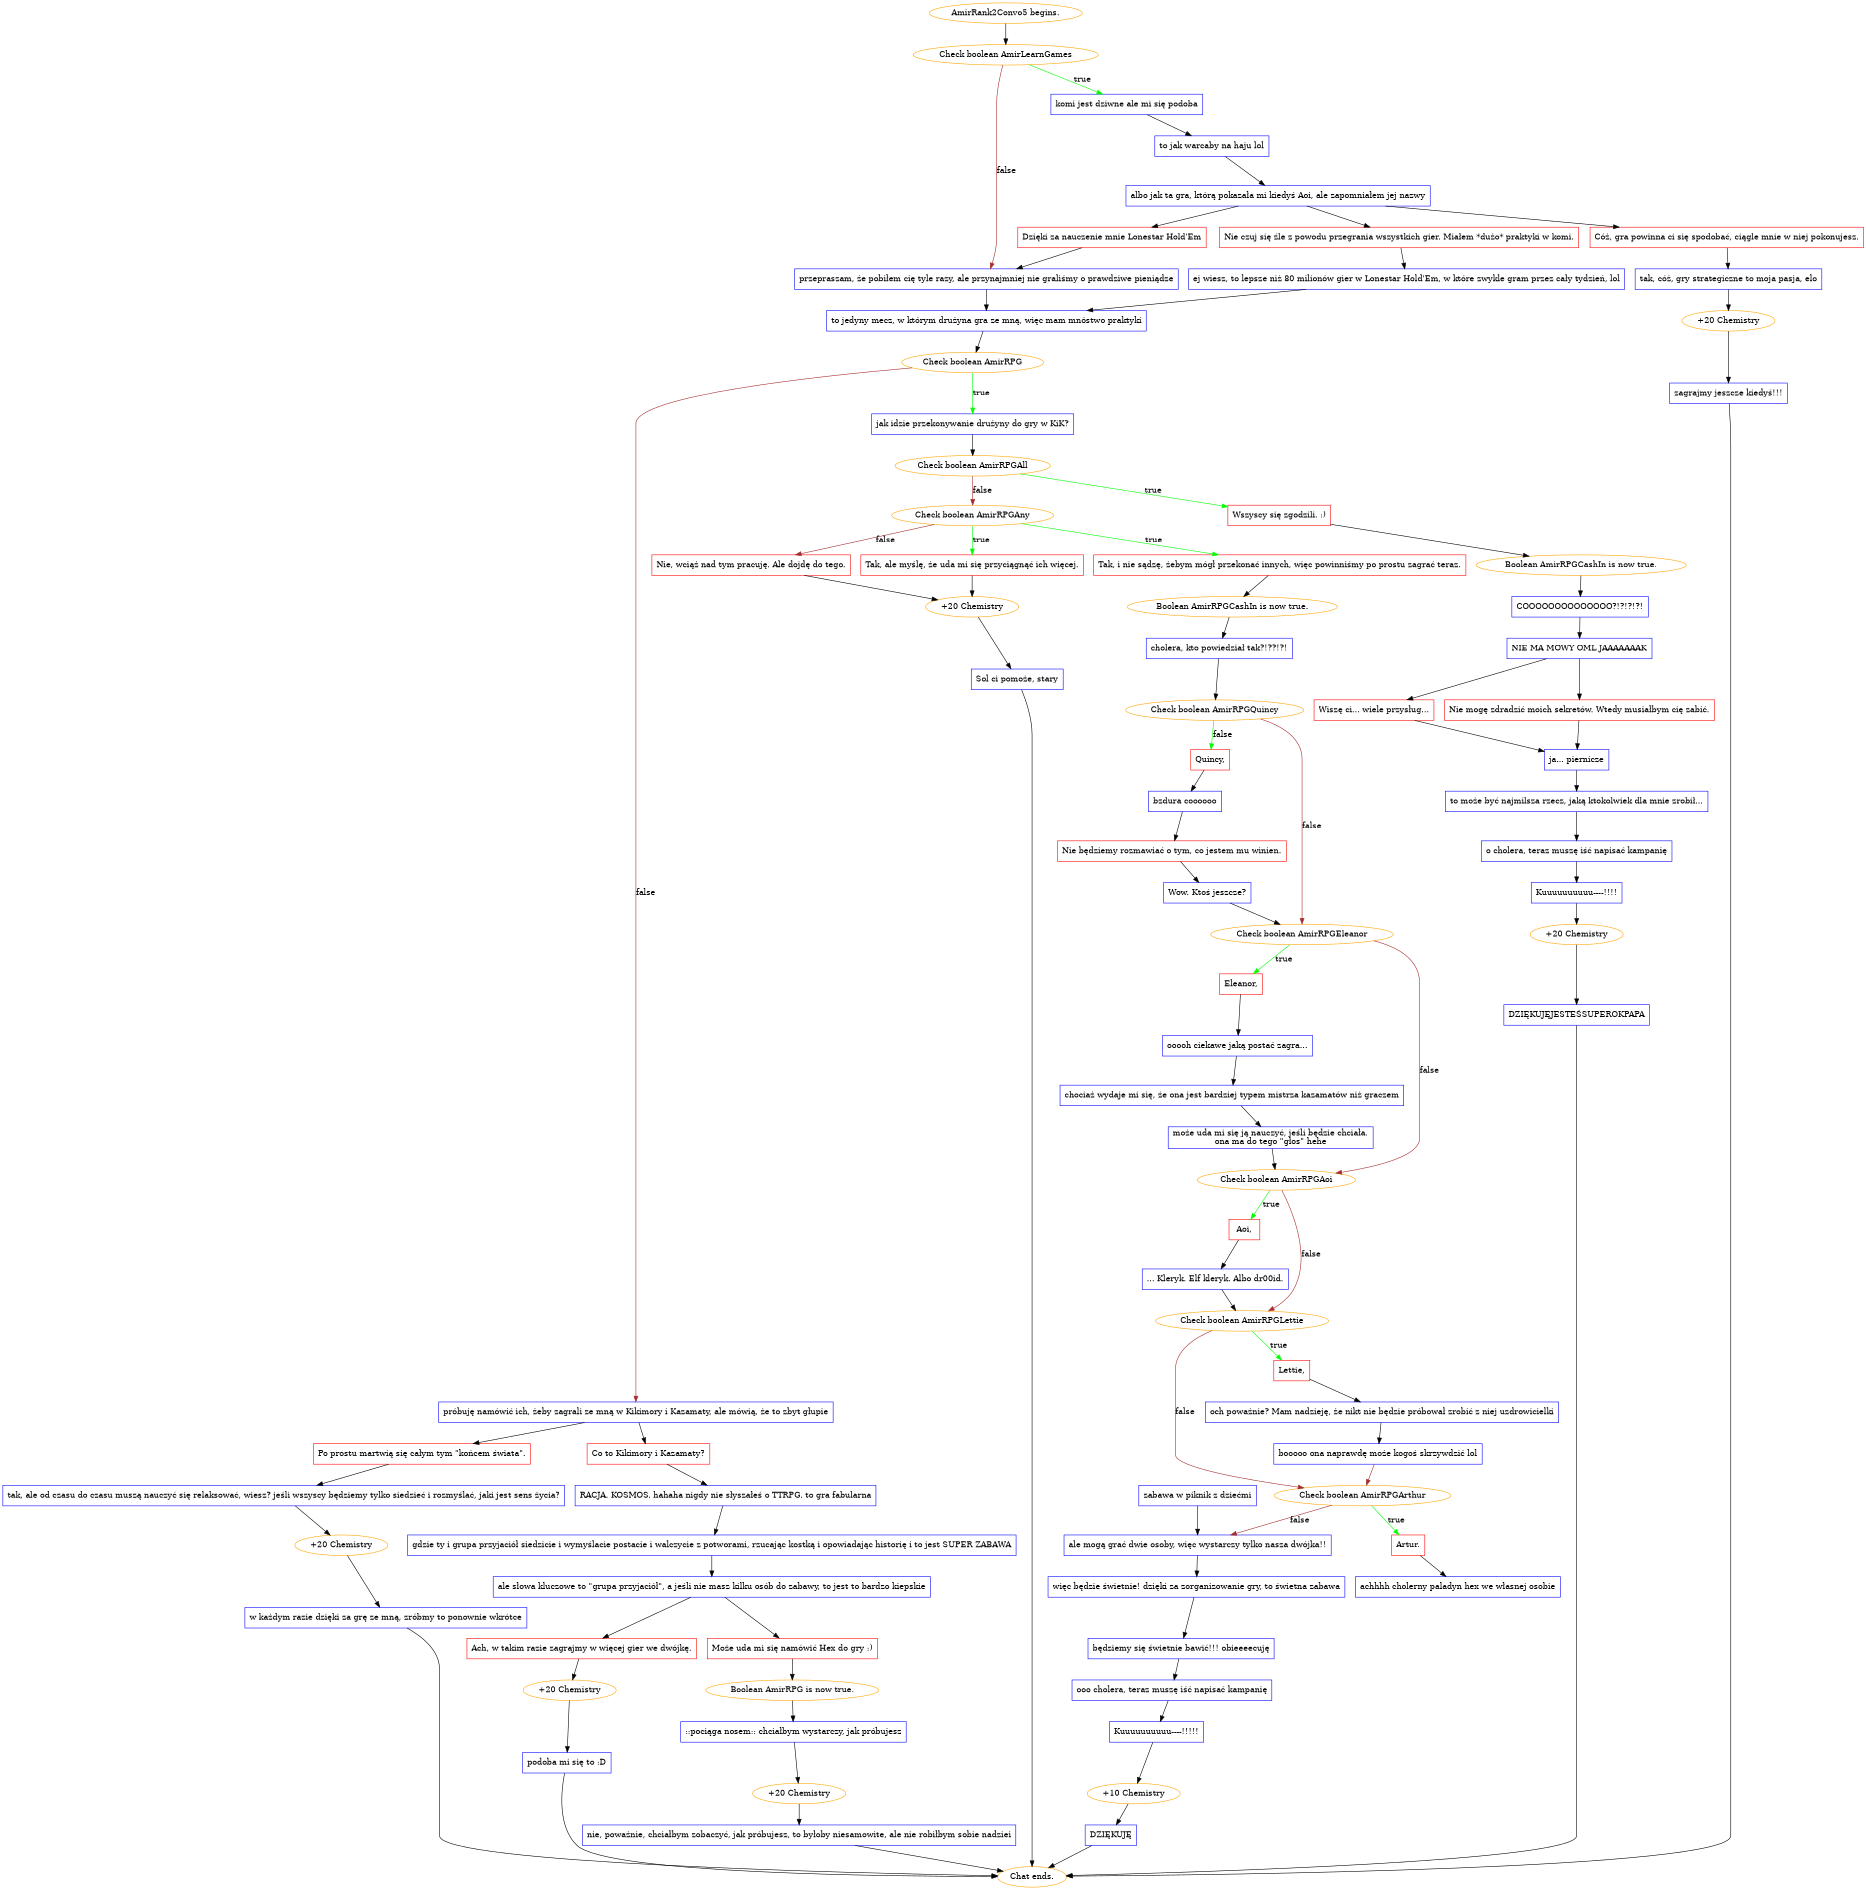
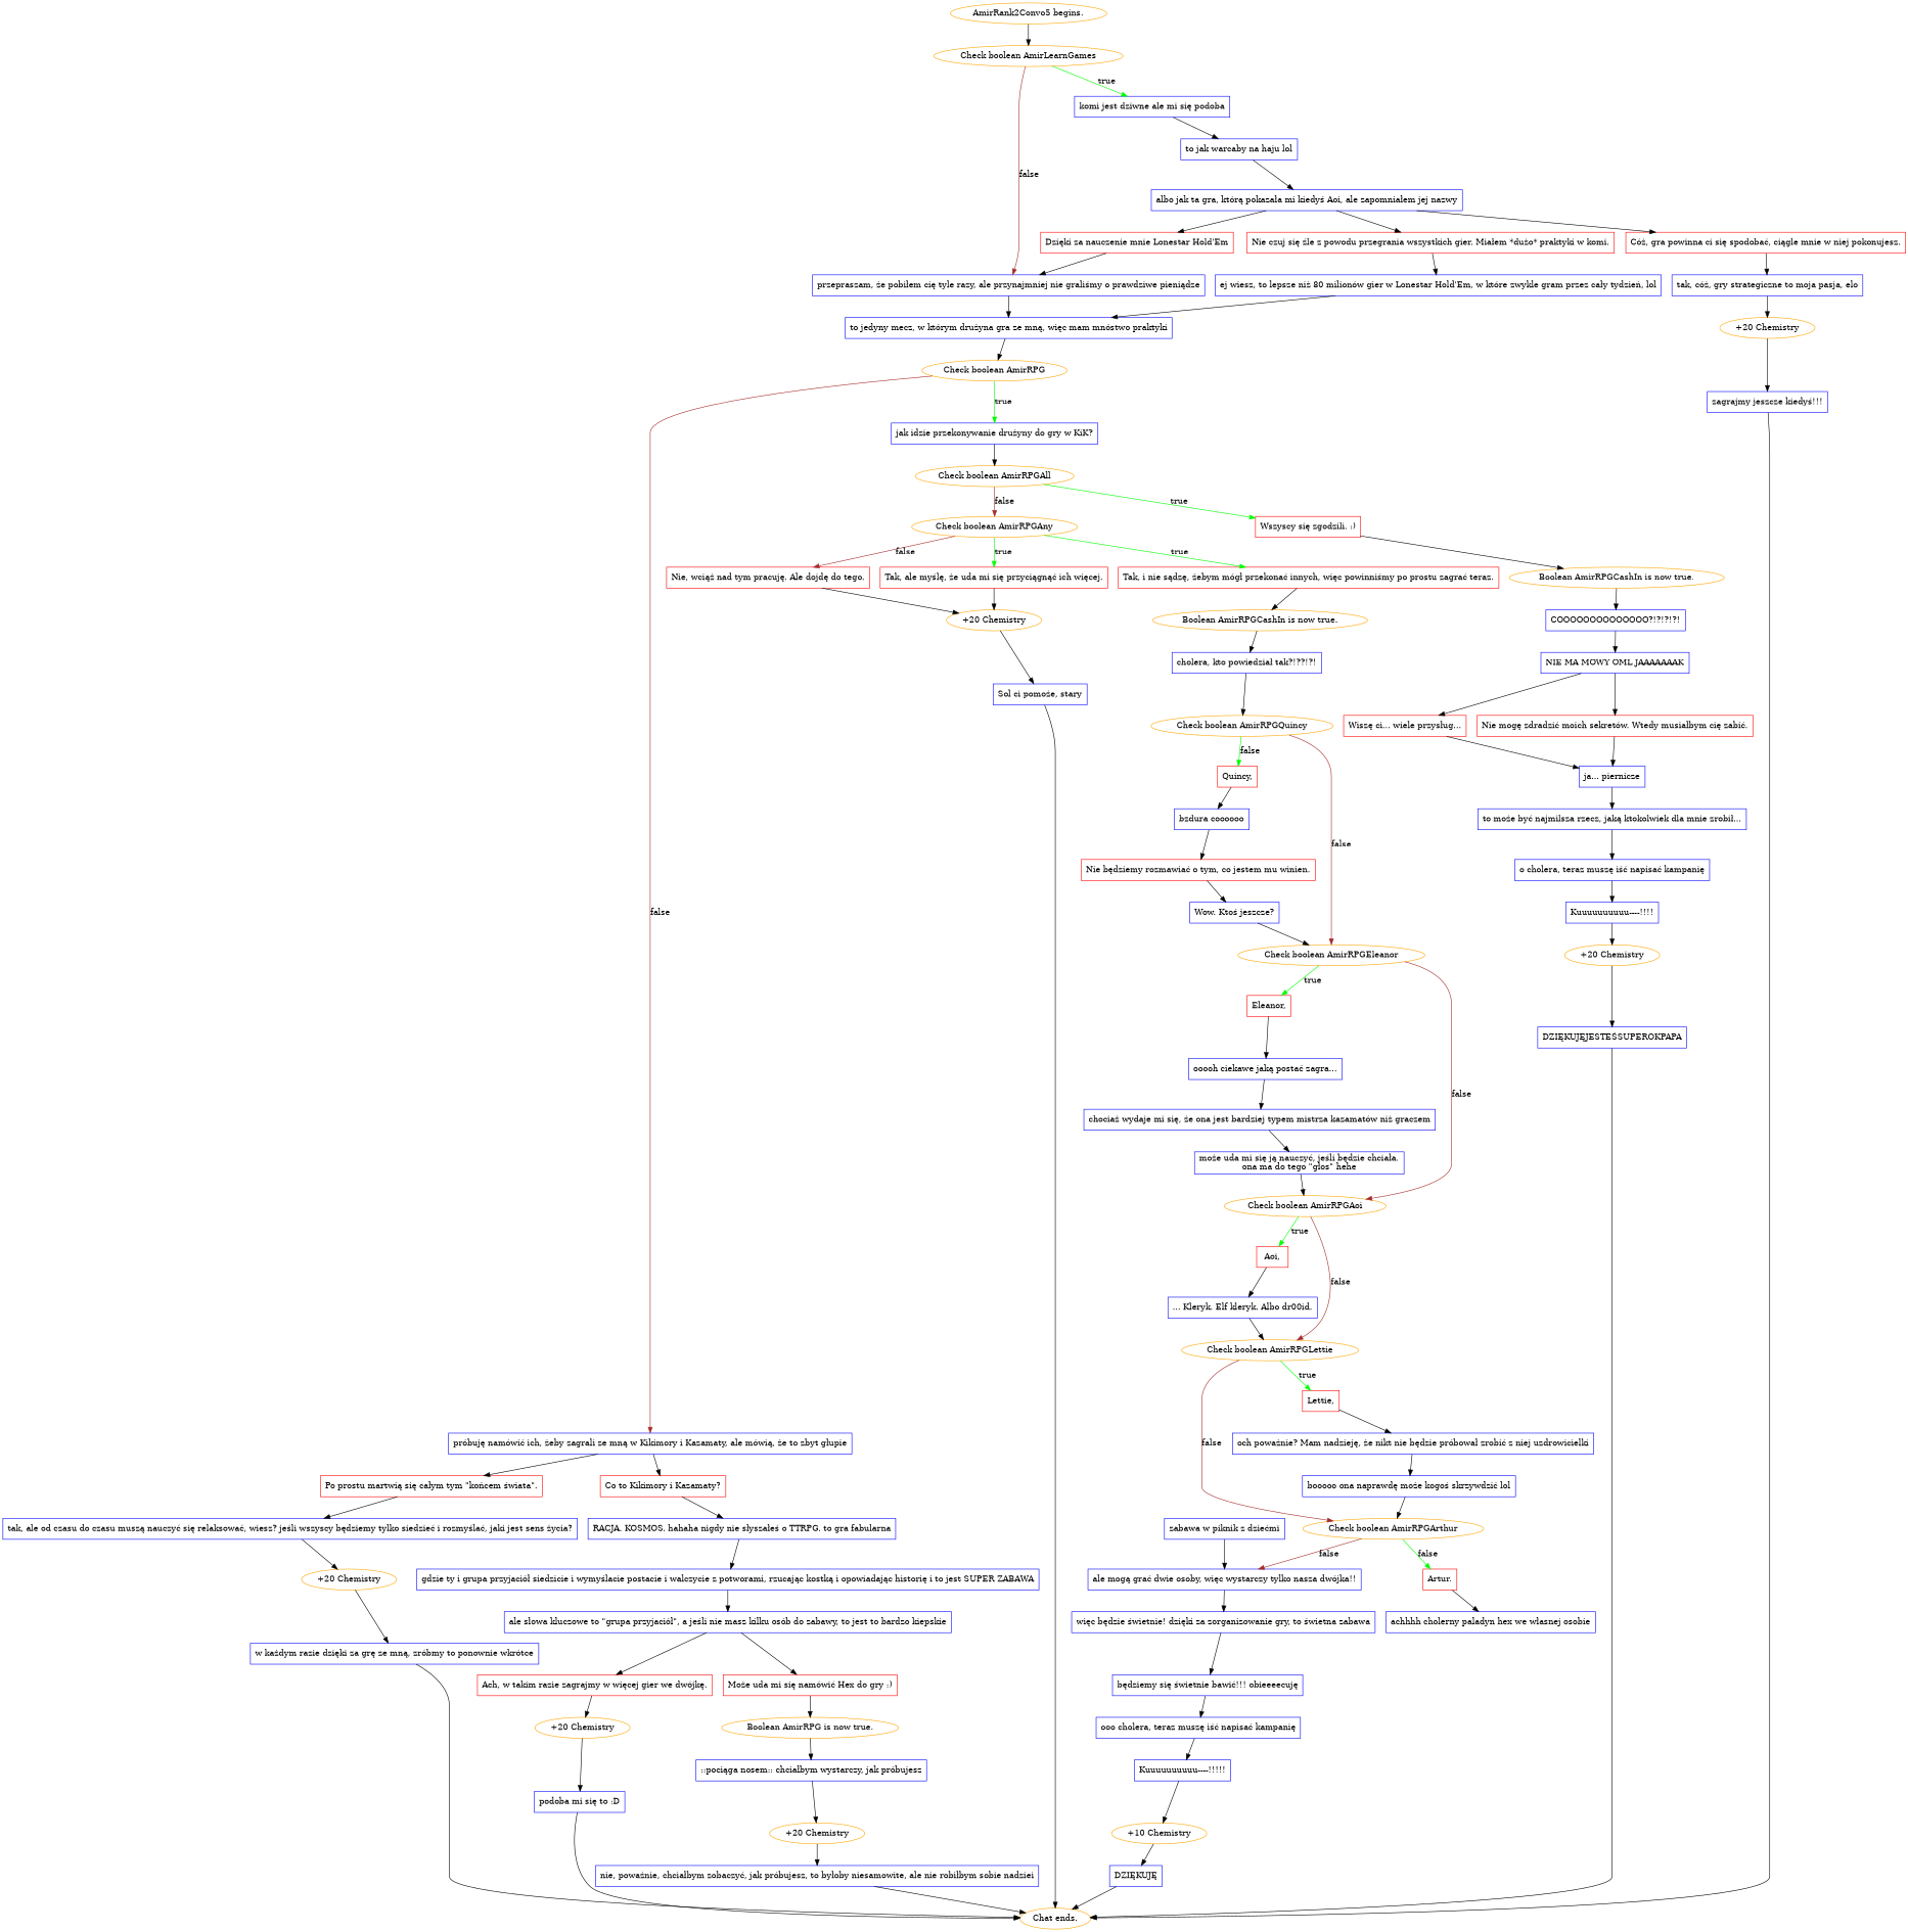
  digraph {
    node [color=blue shape=box]
    "AmirRank2Convo5 begins." [color=orange shape=""]
    n2 [color=orange label="Check boolean AmirLearnGames" shape=""]
    n3 [label="komi jest dziwne ale mi się podoba"]
    n4 [label="przepraszam, że pobiłem cię tyle razy, ale przynajmniej nie graliśmy o prawdziwe pieniądze"]
    n5 [label="to jak warcaby na haju lol"]
    n6 [label="to jedyny mecz, w którym drużyna gra ze mną, więc mam mnóstwo praktyki"]
    n7 [label="albo jak ta gra, którą pokazała mi kiedyś Aoi, ale zapomniałem jej nazwy"]
    n8 [color=orange label="Check boolean AmirRPG" shape=""]
    n9 [color=red label="Cóż, gra powinna ci się spodobać, ciągle mnie w niej pokonujesz."]
    n10 [color=red label="Nie czuj się źle z powodu przegrania wszystkich gier. Miałem *dużo* praktyki w komi."]
    n11 [color=red label="Dzięki za nauczenie mnie Lonestar Hold'Em"]
    n12 [label="jak idzie przekonywanie drużyny do gry w KiK?"]
    n13 [label="próbuję namówić ich, żeby zagrali ze mną w Kikimory i Kazamaty, ale mówią, że to zbyt głupie"]
    n14 [label="tak, cóż, gry strategiczne to moja pasja, elo"]
    n15 [label="ej wiesz, to lepsze niż 80 milionów gier w Lonestar Hold'Em, w które zwykle gram przez cały tydzień, lol"]
    n16 [color=orange label="Check boolean AmirRPGAll" shape=""]
    n17 [color=red label="Co to Kikimory i Kazamaty?"]
    n18 [color=red label="Po prostu martwią się całym tym \"końcem świata\"."]
    n19 [color=orange label="+20 Chemistry" shape=""]
    n20 [color=red label="Wszyscy się zgodzili. :)"]
    n21 [color=orange label="Check boolean AmirRPGAny" shape=""]
    n22 [label="RACJA. KOSMOS. hahaha nigdy nie słyszałeś o TTRPG. to gra fabularna"]
    n23 [label="tak, ale od czasu do czasu muszą nauczyć się relaksować, wiesz? jeśli wszyscy będziemy tylko siedzieć i rozmyślać, jaki jest sens życia?"]
    n24 [label="zagrajmy jeszcze kiedyś!!!"]
    n25 [color=orange label="Boolean AmirRPGCashIn is now true." shape=""]
    n26 [color=red label="Tak, i nie sądzę, żebym mógł przekonać innych, więc powinniśmy po prostu zagrać teraz."]
    n27 [color=red label="Tak, ale myślę, że uda mi się przyciągnąć ich więcej."]
    n28 [color=red label="Nie, wciąż nad tym pracuję. Ale dojdę do tego."]
    n29 [label="gdzie ty i grupa przyjaciół siedzicie i wymyślacie postacie i walczycie z potworami, rzucając kostką i opowiadając historię i to jest SUPER ZABAWA"]
    n30 [color=orange label="+20 Chemistry" shape=""]
    "Chat ends." [color=orange shape=""]
    n32 [label="COOOOOOOOOOOOOO?!?!?!?!"]
    n33 [color=orange label="Boolean AmirRPGCashIn is now true." shape=""]
    n34 [color=orange label="+20 Chemistry" shape=""]
    n35 [label="ale słowa kluczowe to \"grupa przyjaciół\", a jeśli nie masz kilku osób do zabawy, to jest to bardzo kiepskie"]
    n36 [label="w każdym razie dzięki za grę ze mną, zróbmy to ponownie wkrótce"]
    n37 [label="NIE MA MOWY OML JAAAAAAAK"]
    n38 [label="cholera, kto powiedział tak?!??!?!"]
    n39 [label="Sol ci pomoże, stary"]
    n40 [color=red label="Ach, w takim razie zagrajmy w więcej gier we dwójkę."]
    n41 [color=red label="Może uda mi się namówić Hex do gry :)"]
    n42 [color=red label="Wiszę ci... wiele przysług..."]
    n43 [color=red label="Nie mogę zdradzić moich sekretów. Wtedy musiałbym cię zabić."]
    n44 [color=orange label="Check boolean AmirRPGQuincy" shape=""]
    n45 [color=orange label="+20 Chemistry" shape=""]
    n46 [color=orange label="Boolean AmirRPG is now true." shape=""]
    n47 [label="ja... piernicze"]
    n48 [color=red label="Quincy,"]
    n49 [color=orange label="Check boolean AmirRPGEleanor" shape=""]
    n50 [label="podoba mi się to :D"]
    n51 [label="::pociąga nosem:: chciałbym wystarczy, jak próbujesz"]
    n52 [label="to może być najmilsza rzecz, jaką ktokolwiek dla mnie zrobił..."]
    n53 [label="bzdura coooooo"]
    n54 [color=red label="Eleanor,"]
    n55 [color=orange label="Check boolean AmirRPGAoi" shape=""]
    n56 [color=orange label="+20 Chemistry" shape=""]
    n57 [label="o cholera, teraz muszę iść napisać kampanię"]
    n58 [color=red label="Nie będziemy rozmawiać o tym, co jestem mu winien."]
    n59 [label="ooooh ciekawe jaką postać zagra..."]
    n60 [color=red label="Aoi,"]
    n61 [color=orange label="Check boolean AmirRPGLettie" shape=""]
    n62 [label="nie, poważnie, chciałbym zobaczyć, jak próbujesz, to byłoby niesamowite, ale nie robiłbym sobie nadziei"]
    n63 [label="Kuuuuuuuuuu----!!!!"]
    n64 [label="Wow. Ktoś jeszcze?"]
    n65 [label="chociaż wydaje mi się, że ona jest bardziej typem mistrza kazamatów niż graczem"]
    n66 [label="... Kleryk. Elf kleryk. Albo dr00id."]
    n67 [color=red label="Lettie,"]
    n68 [color=orange label="Check boolean AmirRPGArthur" shape=""]
    n69 [color=orange label="+20 Chemistry" shape=""]
    n70 [label="może uda mi się ją nauczyć, jeśli będzie chciała.\nona ma do tego \"głos\" hehe"]
    n71 [label="och poważnie? Mam nadzieję, że nikt nie będzie próbował zrobić z niej uzdrowicielki"]
    n72 [color=red label="Artur."]
    n73 [label="ale mogą grać dwie osoby, więc wystarczy tylko nasza dwójka!!"]
    n74 [label="DZIĘKUJĘJESTEŚSUPEROKPAPA"]
    n75 [label="booooo ona naprawdę może kogoś skrzywdzić lol"]
    n76 [label="achhhh cholerny paladyn hex we własnej osobie"]
    n77 [label="więc będzie świetnie! dzięki za zorganizowanie gry, to świetna zabawa"]
    n78 [label="będziemy się świetnie bawić!!! obieeeecuję"]
    n79 [label="zabawa w piknik z dziećmi"]
    n80 [label="ooo cholera, teraz muszę iść napisać kampanię"]
    n81 [label="Kuuuuuuuuuu----!!!!!"]
    n82 [color=orange label="+10 Chemistry" shape=""]
    n83 [label="DZIĘKUJĘ"]
    "AmirRank2Convo5 begins." -> n2
    n2 -> n3 [color=green label=true]
    n2 -> n4 [color=brown label=false]
    n3 -> n5
    n4 -> n6
    n5 -> n7
    n6 -> n8
    n7 -> n9
    n7 -> n10
    n7 -> n11
    n8 -> n12 [color=green label=true]
    n8 -> n13 [color=brown label=false]
    n9 -> n14
    n10 -> n15
    n11 -> n4
    n12 -> n16
    n13 -> n17
    n13 -> n18
    n14 -> n19
    n15 -> n6
    n16 -> n20 [color=green label=true]
    n16 -> n21 [color=brown label=false]
    n17 -> n22
    n18 -> n23
    n19 -> n24
    n20 -> n25
    n21 -> n26 [color=green label=true]
    n21 -> n27 [color=green label=true]
    n21 -> n28 [color=brown label=false]
    n22 -> n29
    n23 -> n30
    n24 -> "Chat ends."
    n25 -> n32
    n26 -> n33
    n27 -> n34
    n28 -> n34
    n29 -> n35
    n30 -> n36
    n32 -> n37
    n33 -> n38
    n34 -> n39
    n35 -> n40
    n35 -> n41
    n36 -> "Chat ends."
    n37 -> n42
    n37 -> n43
    n38 -> n44
    n39 -> "Chat ends."
    n40 -> n45
    n41 -> n46
    n42 -> n47
    n43 -> n47
    n44 -> n48 [color=green label=false]
    n44 -> n49 [color=brown label=false]
    n45 -> n50
    n46 -> n51
    n47 -> n52
    n48 -> n53
    n49 -> n54 [color=green label=true]
    n49 -> n55 [color=brown label=false]
    n50 -> "Chat ends."
    n51 -> n56
    n52 -> n57
    n53 -> n58
    n54 -> n59
    n55 -> n60 [color=green label=true]
    n55 -> n61 [color=brown label=false]
    n56 -> n62
    n57 -> n63
    n58 -> n64
    n59 -> n65
    n60 -> n66
    n61 -> n67 [color=green label=true]
    n61 -> n68 [color=brown label=false]
    n62 -> "Chat ends."
    n63 -> n69
    n64 -> n49
    n65 -> n70
    n66 -> n61
    n67 -> n71
-   n68 -> n72 [color=green label=true]
+   n68 -> n72 [color=green label=false]
    n68 -> n73 [color=brown label=false]
    n69 -> n74
    n70 -> n55
    n71 -> n75
    n72 -> n76
    n73 -> n77
    n74 -> "Chat ends."
-   n75 -> n68 [color=brown]
+   n75 -> n68
    n77 -> n78
    n78 -> n80
    n79 -> n73
    n80 -> n81
    n81 -> n82
    n82 -> n83
    n83 -> "Chat ends."
  }
